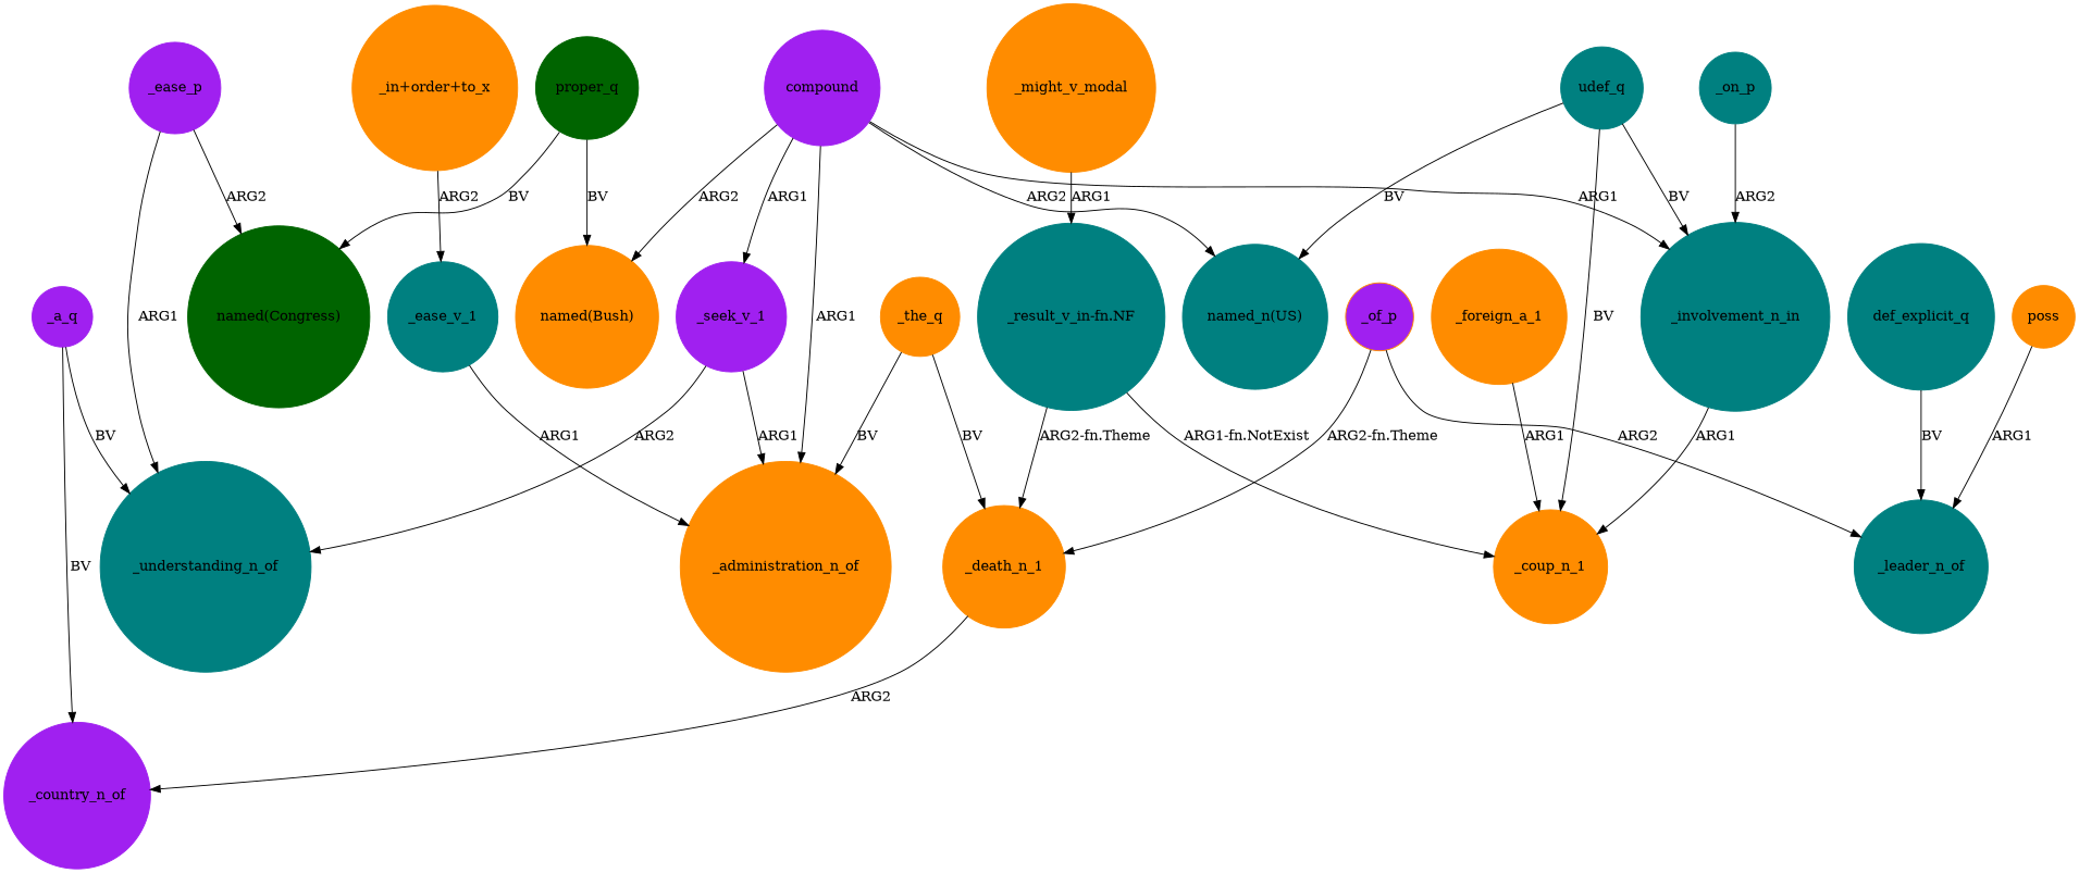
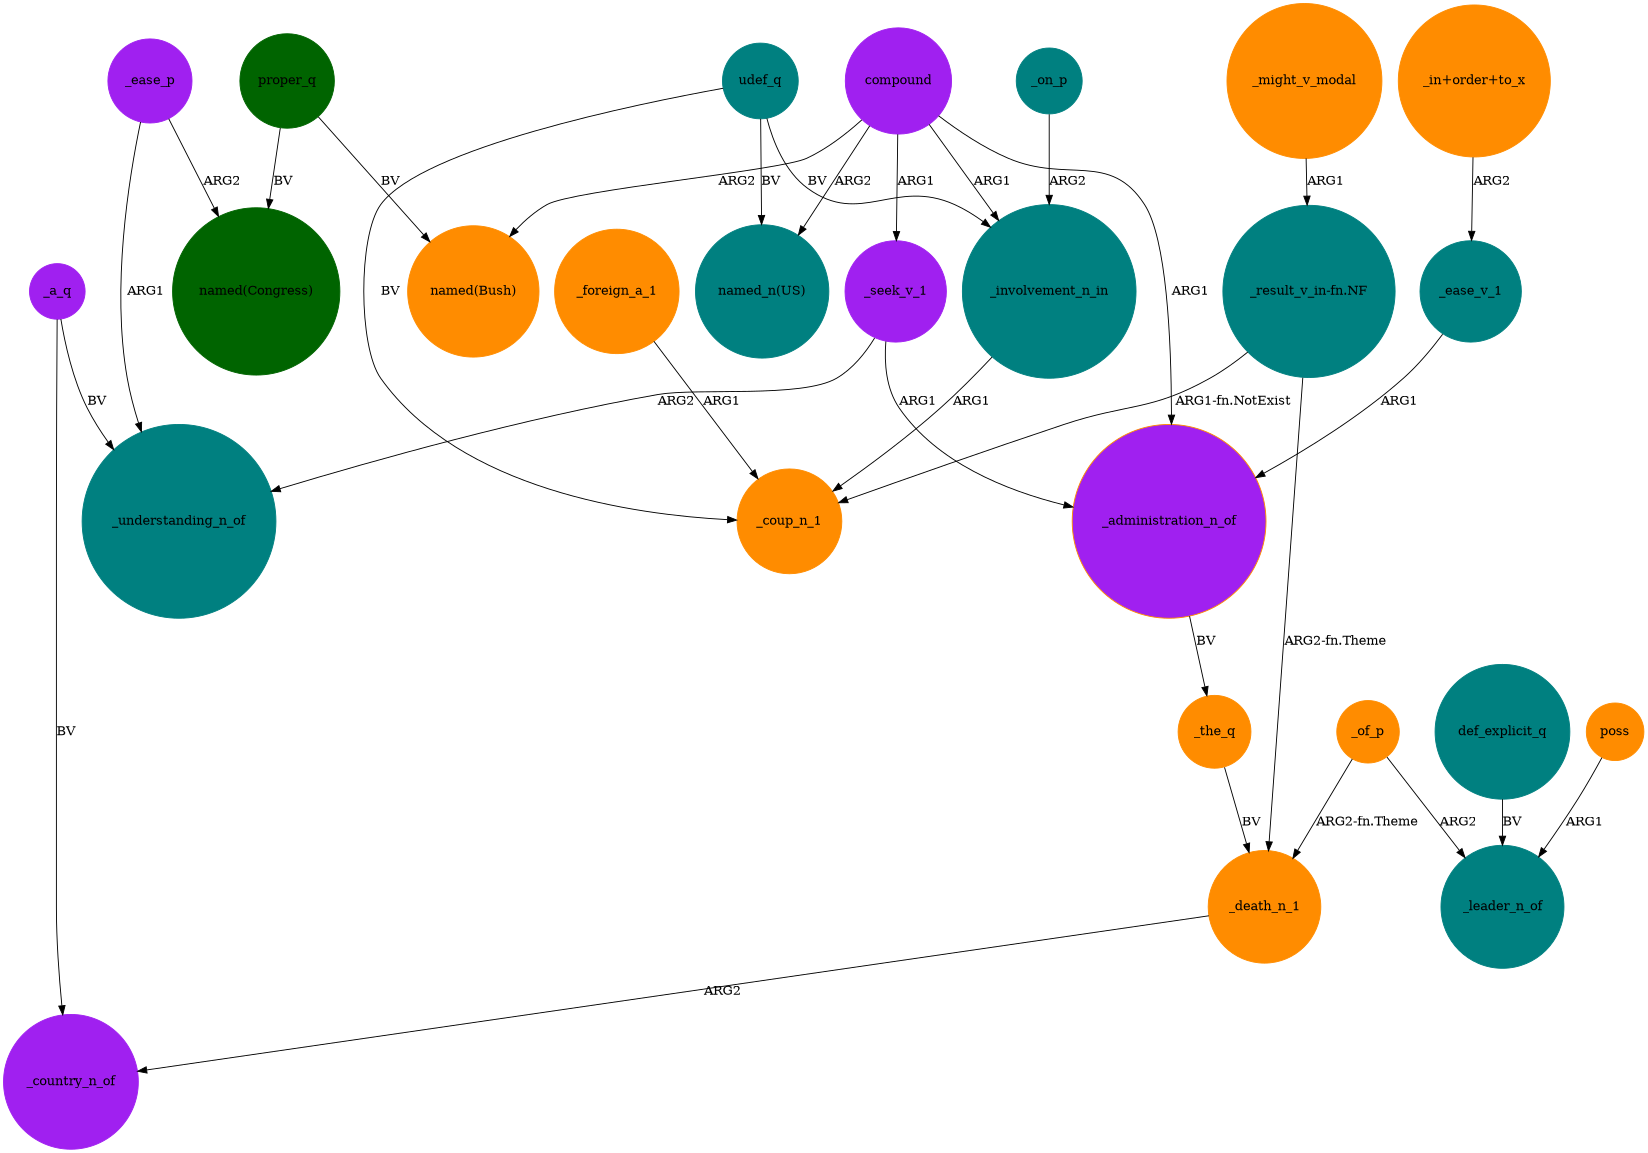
  digraph {
    node [color=darkorange shape=circle style=filled]
    _a_q [color=purple]
    _understanding_n_of [color=teal]
    _country_n_of [color=purple]
    _ease_v_1 [color=teal]
    "_in+order+to_x"
-   _administration_n_of
+   _administration_n_of [fillcolor=purple]
    _seek_v_1 [color=purple]
    def_explicit_q [color=teal]
    _leader_n_of [color=teal]
    poss
    "_result_v_in-fn.NF" [color=teal]
    _coup_n_1
    _death_n_1
    udef_q [color=teal]
    "named_n(US)" [color=teal]
    _involvement_n_in [color=teal]
    _on_p [color=teal]
    compound [color=purple]
    "named(Bush)"
-   _of_p [fillcolor=purple]
+   _of_p
    _might_v_modal
    proper_q [color=darkgreen]
    "named(Congress)" [color=darkgreen]
    n24 [color=purple label=_ease_p]
    _foreign_a_1
    _the_q
    _a_q -> _understanding_n_of [label=BV]
    _a_q -> _country_n_of [label=BV]
    _ease_v_1 -> _administration_n_of [label=ARG1]
    "_in+order+to_x" -> _ease_v_1 [label=ARG2]
    _seek_v_1 -> _understanding_n_of [label=ARG2]
    _seek_v_1 -> _administration_n_of [label=ARG1]
    def_explicit_q -> _leader_n_of [label=BV]
    poss -> _leader_n_of [label=ARG1]
    "_result_v_in-fn.NF" -> _coup_n_1 [label="ARG1-fn.NotExist"]
    "_result_v_in-fn.NF" -> _death_n_1 [label="ARG2-fn.Theme"]
    _death_n_1 -> _country_n_of [label=ARG2]
    udef_q -> _coup_n_1 [label=BV]
    udef_q -> "named_n(US)" [label=BV]
    udef_q -> _involvement_n_in [label=BV]
    _involvement_n_in -> _coup_n_1 [label=ARG1]
    _on_p -> _involvement_n_in [label=ARG2]
    compound -> _administration_n_of [label=ARG1]
    compound -> _seek_v_1 [label=ARG1]
    compound -> "named_n(US)" [label=ARG2]
    compound -> _involvement_n_in [label=ARG1]
    compound -> "named(Bush)" [label=ARG2]
    _of_p -> _leader_n_of [label=ARG2]
    _of_p -> _death_n_1 [label="ARG2-fn.Theme"]
    _might_v_modal -> "_result_v_in-fn.NF" [label=ARG1]
    proper_q -> "named(Bush)" [label=BV]
    proper_q -> "named(Congress)" [label=BV]
    n24 -> _understanding_n_of [label=ARG1]
    n24 -> "named(Congress)" [label=ARG2]
    _foreign_a_1 -> _coup_n_1 [label=ARG1]
-   _the_q -> _administration_n_of [label=BV]
+   _administration_n_of -> _the_q [label=BV]
    _the_q -> _death_n_1 [label=BV]
  }
